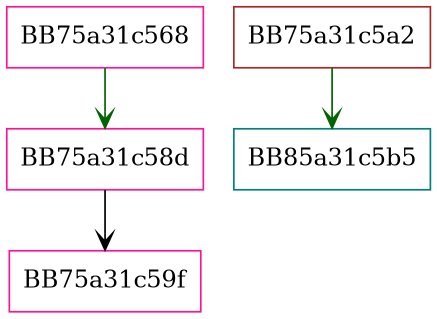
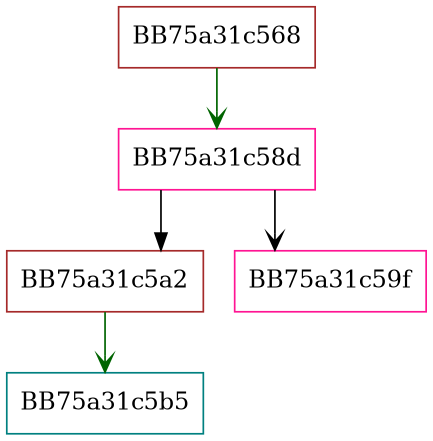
  digraph {
    splines=ortho
    node [color=deeppink shape=box]
    edge [arrowhead=vee color=black]
    BB75a31c58d
-   BB75a31c568
+   BB75a31c568 [color=brown]
    BB75a31c5a2 [color=brown]
    BB75a31c59f
-   BB75a31c5b5 [color=teal label=BB85a31c5b5]
+   BB75a31c5b5 [color=teal]
+   BB75a31c58d -> BB75a31c5a2 [arrowhead=normal]
    BB75a31c58d -> BB75a31c59f
    BB75a31c568 -> BB75a31c58d [color=darkgreen]
    BB75a31c5a2 -> BB75a31c5b5 [color=darkgreen]
  }
